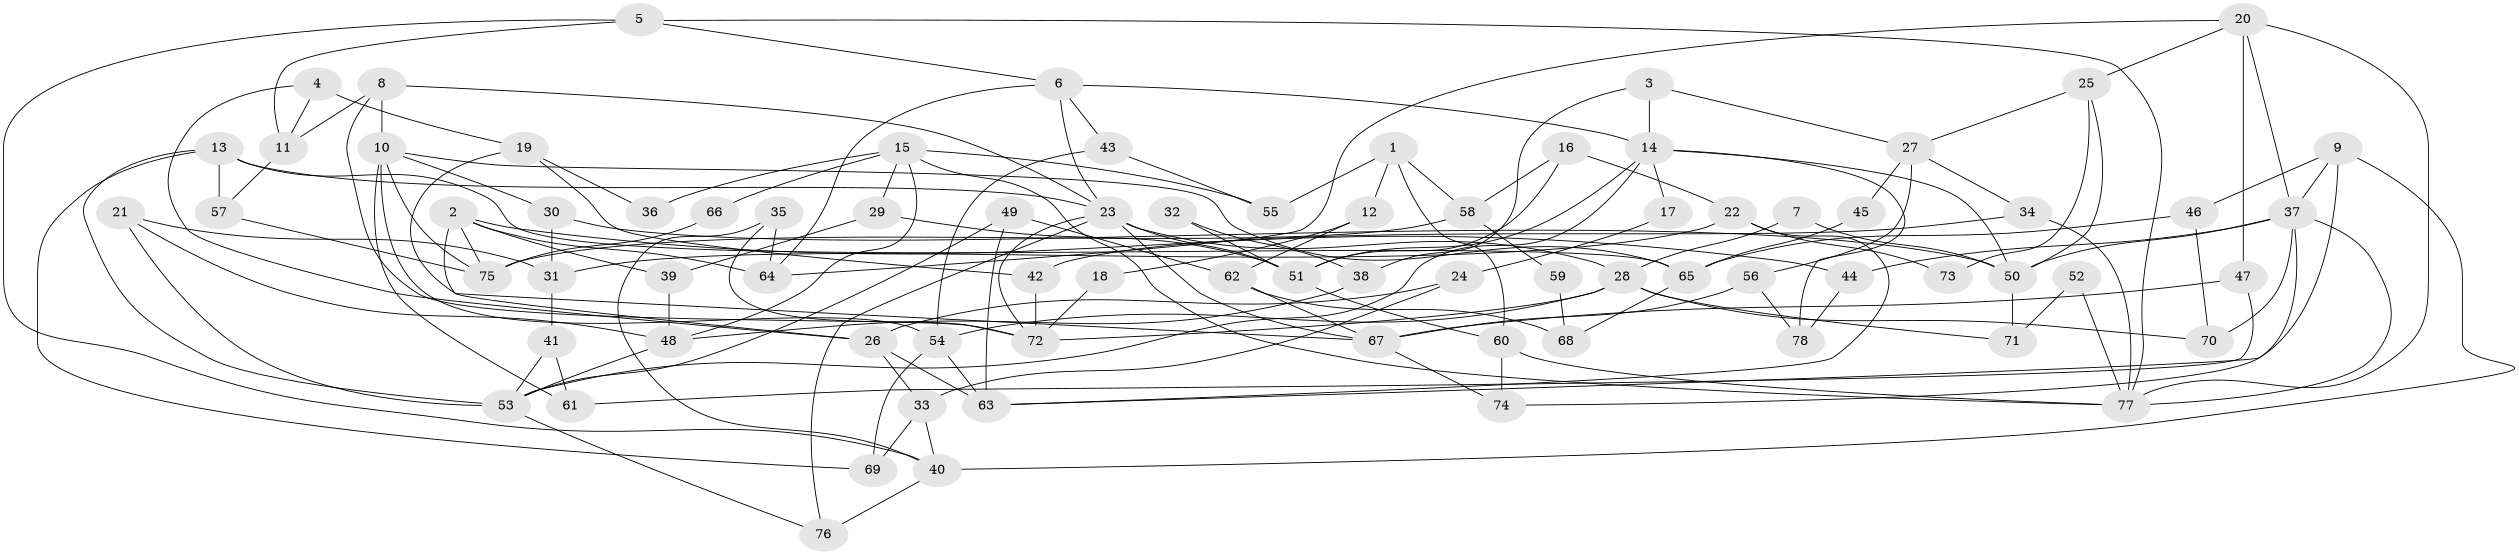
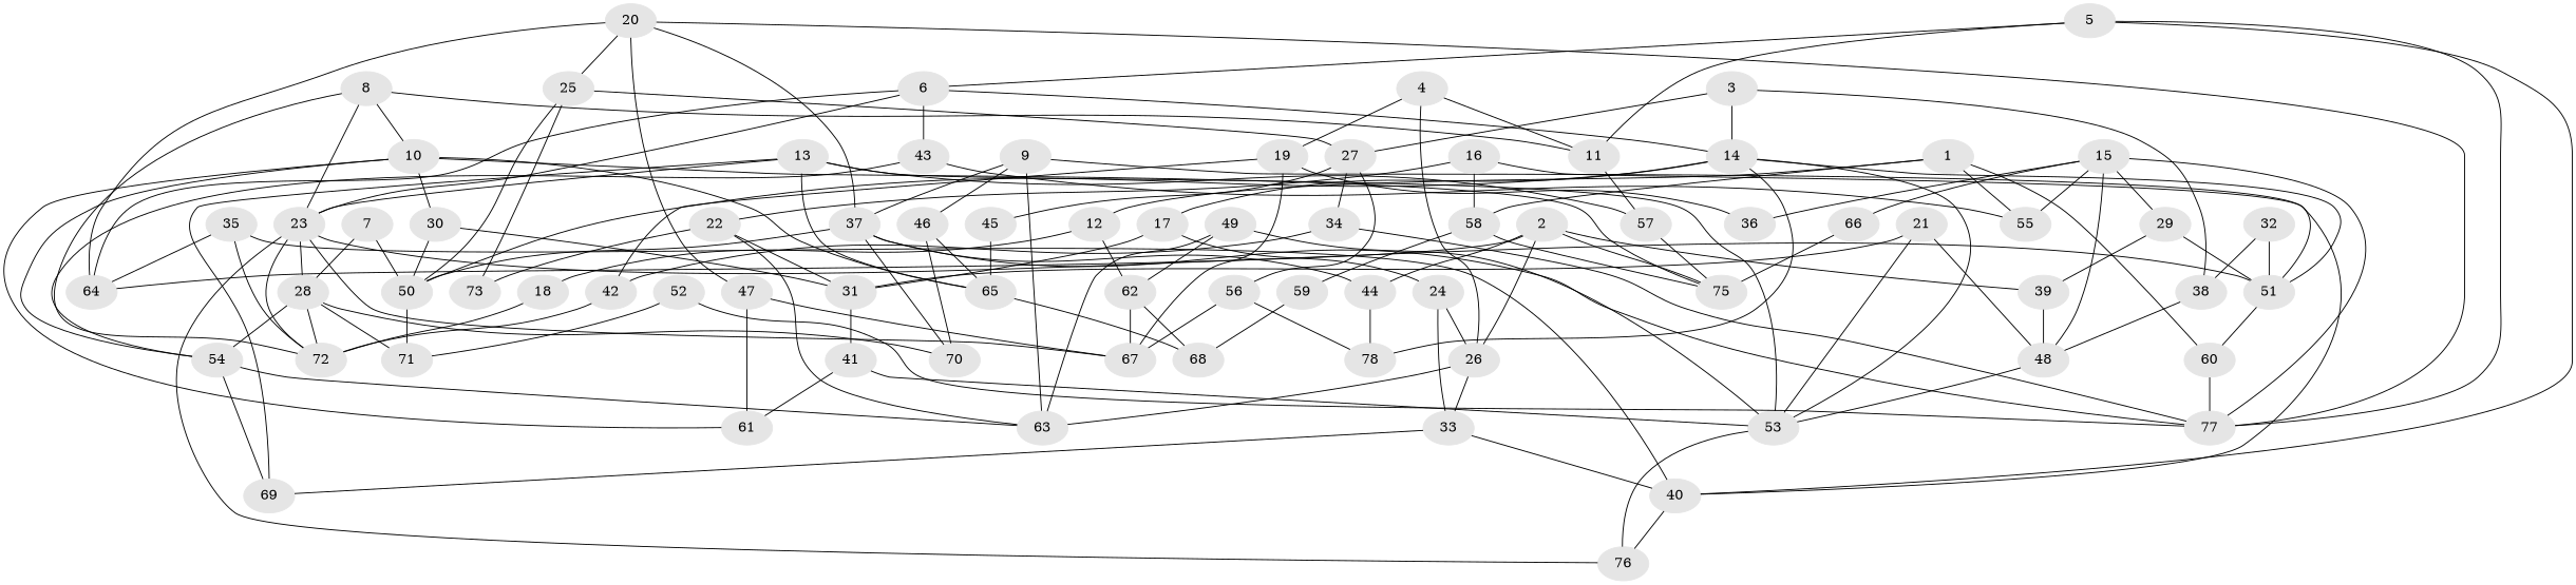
  graph {
    node [color=gray90 style=filled]
    1
    12
    55
    58
    60
    18
    62
    75
    59
    77
-   74
    2
    26
    39
    44
    64
    63
    33
    48
    78
    3
    14
    27
    38
    50
    53
    17
    51
    34
    45
    56
    4
    11
    19
    57
    36
    42
    67
    24
    5
    6
    40
    23
    43
    76
    28
    72
    54
    7
    70
    71
    8
    10
    30
    61
    65
    9
    37
    46
    31
    69
    68
    13
    15
    29
    66
    16
    22
    73
    41
    20
    25
    47
    21
    32
    35
    49
    52
    1 -- 12
    1 -- 55
    1 -- 58
    1 -- 60
    12 -- 18
    12 -- 62
    58 -- 75
    58 -- 59
    60 -- 77
-   60 -- 74
    18 -- 72
    62 -- 67
    62 -- 68
    59 -- 68
    2 -- 75
    2 -- 26
    2 -- 39
    2 -- 44
    2 -- 64
    26 -- 63
    26 -- 33
    39 -- 48
    44 -- 78
    33 -- 40
    33 -- 69
    48 -- 53
    3 -- 14
    3 -- 27
    3 -- 38
    14 -- 78
    14 -- 50
    14 -- 53
    14 -- 17
    14 -- 51
    27 -- 34
    27 -- 45
    27 -- 56
    38 -- 48
    50 -- 71
    53 -- 76
    17 -- 24
+   17 -- 31
    51 -- 60
    34 -- 77
    34 -- 42
    45 -- 65
    56 -- 78
    56 -- 67
    4 -- 26
    4 -- 11
    4 -- 19
    11 -- 57
    19 -- 36
    19 -- 42
    19 -- 67
    57 -- 75
    42 -- 72
-   67 -- 74
    24 -- 26
    24 -- 33
    5 -- 77
    5 -- 11
    5 -- 6
    5 -- 40
    6 -- 64
    6 -- 14
    6 -- 23
    6 -- 43
    40 -- 76
    23 -- 51
    23 -- 67
    23 -- 76
    23 -- 28
    23 -- 72
    43 -- 55
    43 -- 54
    28 -- 72
    28 -- 54
    28 -- 70
    28 -- 71
    54 -- 63
    54 -- 69
    7 -- 50
    7 -- 28
    8 -- 11
    8 -- 23
    8 -- 72
    8 -- 10
    10 -- 75
    10 -- 54
    10 -- 30
    10 -- 61
    10 -- 65
    30 -- 50
    30 -- 31
    65 -- 68
    9 -- 63
    9 -- 40
    9 -- 37
    9 -- 46
    37 -- 77
-   37 -- 74
    37 -- 44
    37 -- 50
    37 -- 70
    46 -- 70
    46 -- 65
    31 -- 41
    13 -- 53
    13 -- 57
    13 -- 23
    13 -- 65
    13 -- 69
    15 -- 55
    15 -- 77
    15 -- 48
    15 -- 36
    15 -- 29
    15 -- 66
    29 -- 39
    29 -- 51
    66 -- 75
    16 -- 58
    16 -- 51
    16 -- 22
    22 -- 63
    22 -- 31
    22 -- 73
    41 -- 53
    41 -- 61
    20 -- 77
    20 -- 64
    20 -- 37
    20 -- 25
    20 -- 47
    25 -- 27
    25 -- 50
    25 -- 73
    47 -- 67
    47 -- 61
    21 -- 48
    21 -- 53
    21 -- 31
    32 -- 38
    32 -- 51
    35 -- 64
    35 -- 40
    35 -- 72
    49 -- 62
    49 -- 63
    49 -- 53
    52 -- 77
    52 -- 71
  }
